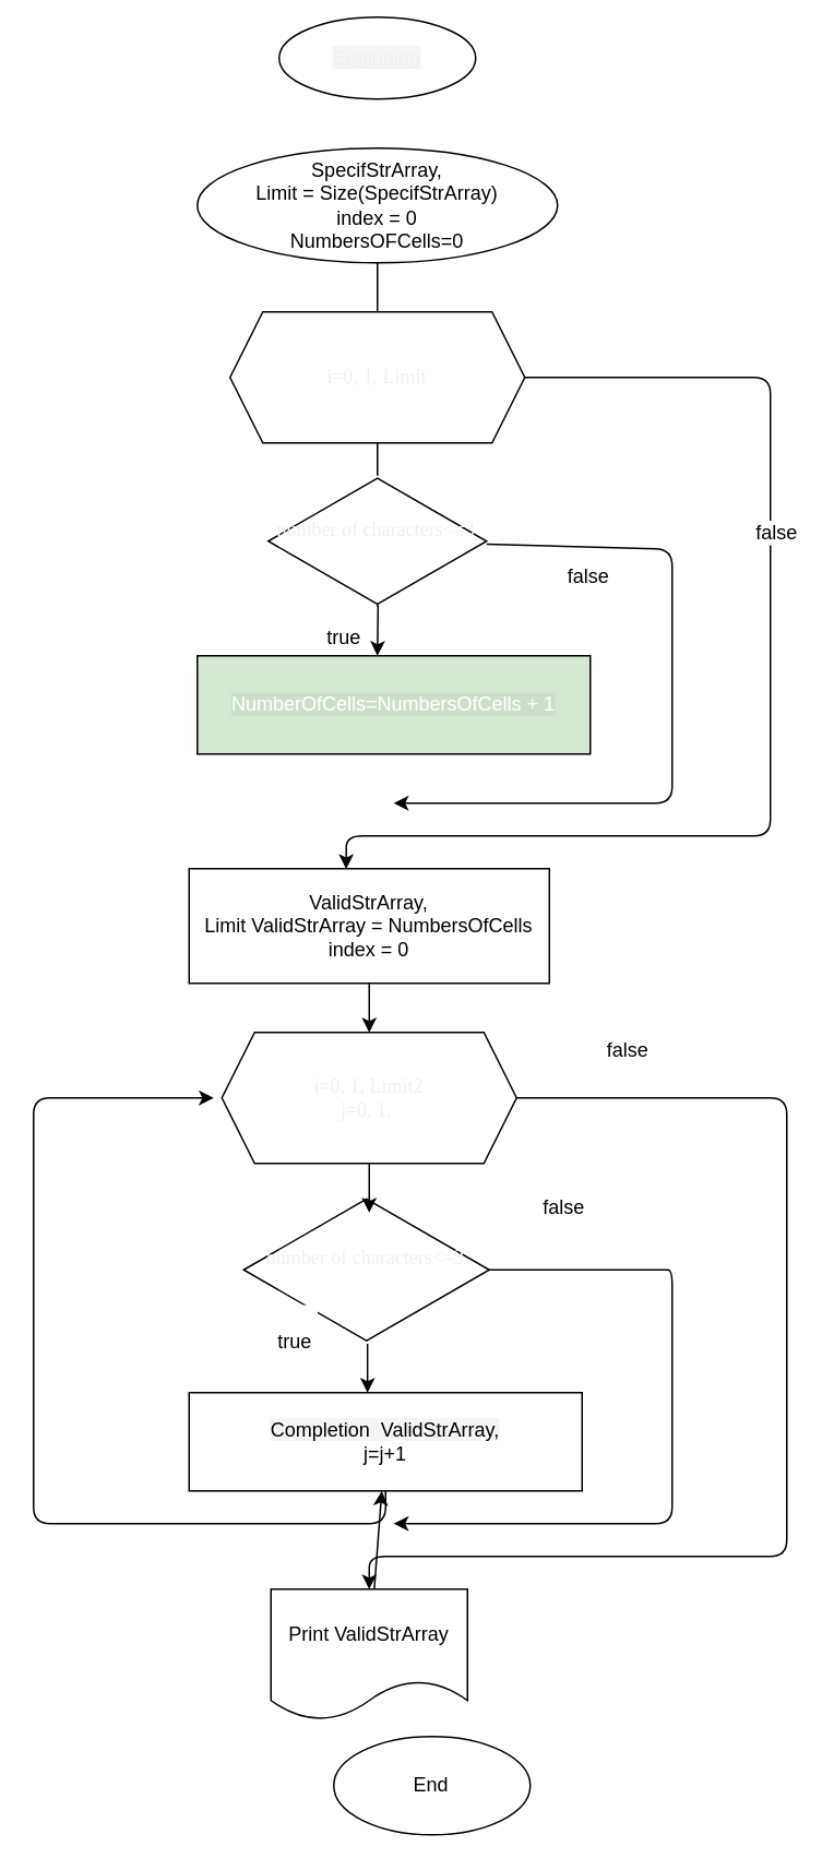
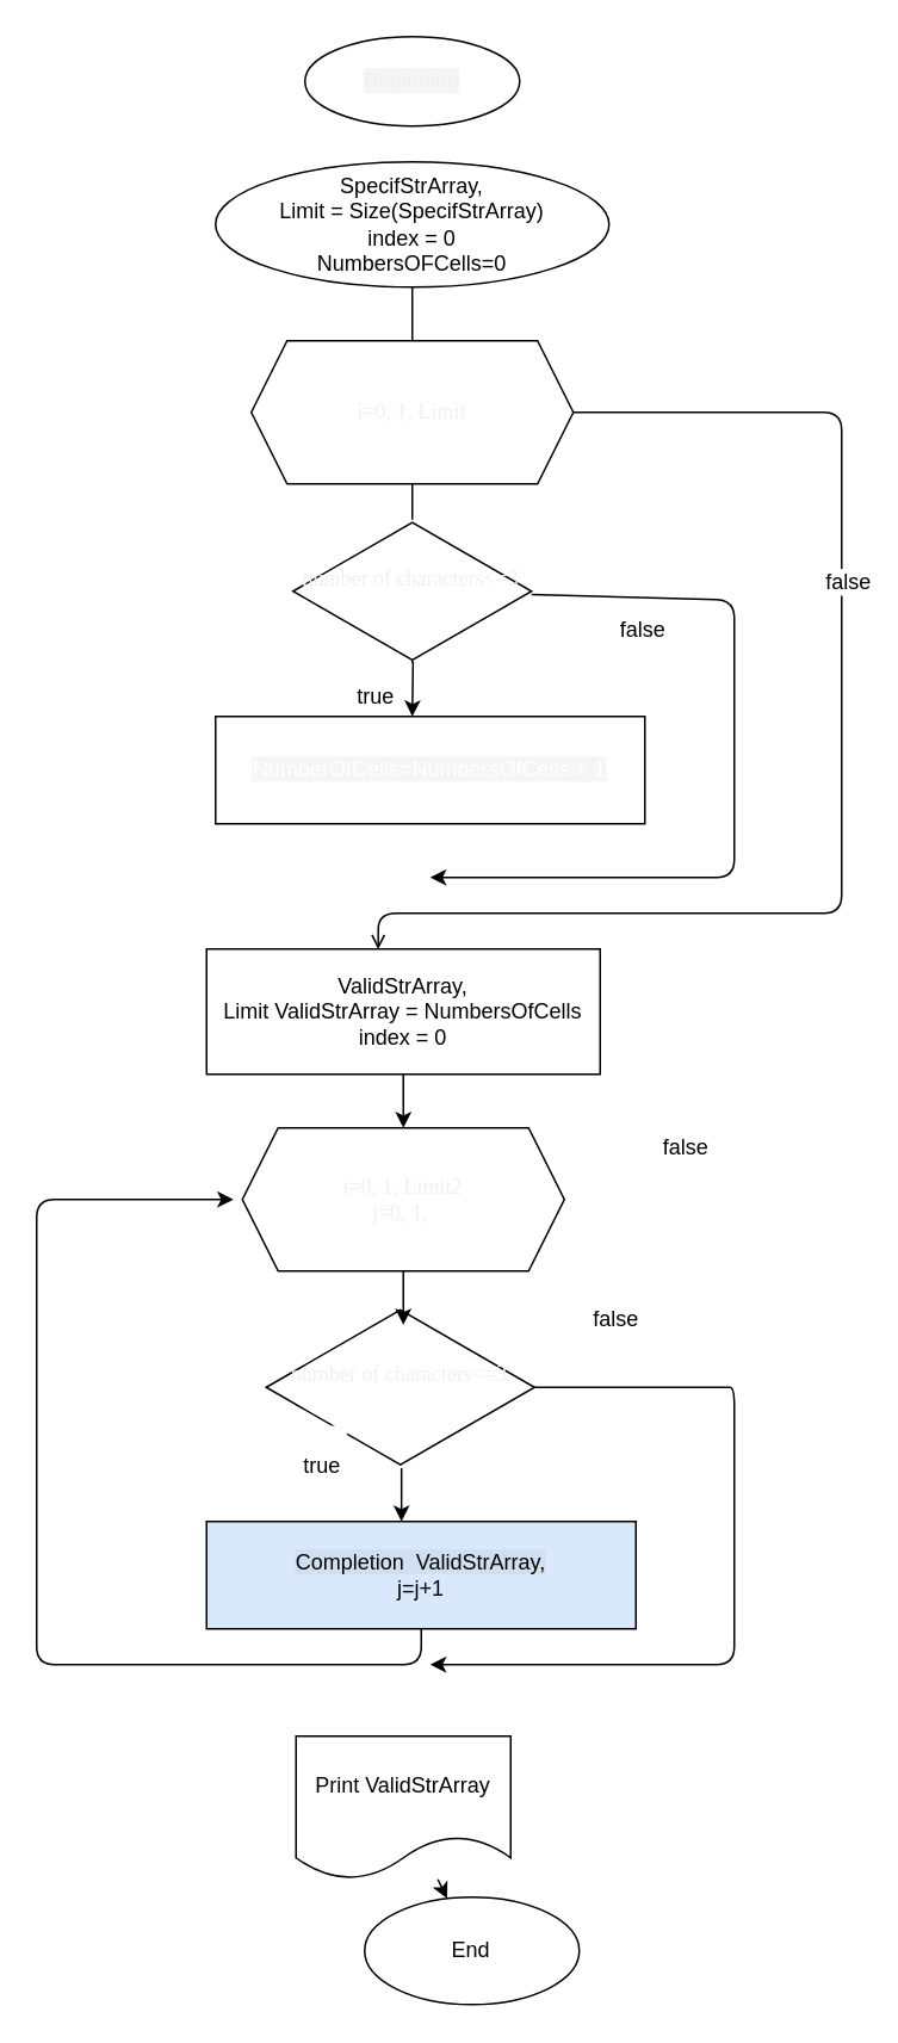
  <mxCell id="0" />
  <mxCell id="1" parent="0" />
- <mxCell id="2" value="&lt;span style=&quot;background-color: rgba(0 , 0 , 0 , 0.04)&quot;&gt;&lt;font style=&quot;font-size: 12px&quot;&gt;Beginning&lt;/font&gt;&lt;/span&gt;" style="ellipse;whiteSpace=wrap;html=1;fontColor=#F0F0F0;" parent="1" vertex="1"><mxGeometry x="170" y="10" width="120" height="50" as="geometry" /></mxCell>
+ <mxCell id="2" value="&lt;span style=&quot;background-color: rgba(0 , 0 , 0 , 0.04)&quot;&gt;&lt;font style=&quot;font-size: 12px&quot;&gt;Beginning&lt;/font&gt;&lt;/span&gt;" style="ellipse;whiteSpace=wrap;html=1;fontColor=#F0F0F0;" parent="1" vertex="1"><mxGeometry x="170" y="20" width="120" height="50" as="geometry" /></mxCell>
  <mxCell id="3" value="" style="edgeStyle=none;html=1;fontSize=12;" parent="1" source="4" edge="1"><mxGeometry relative="1" as="geometry"><mxPoint x="230" y="220" as="targetPoint" /></mxGeometry></mxCell>
  <mxCell id="4" value="SpecifStrArray,&lt;br&gt;Limit = Size(SpecifStrArray)&lt;br&gt;index = 0&lt;br&gt;NumbersOFCells=0" style="ellipse;whiteSpace=wrap;html=1;" parent="1" vertex="1"><mxGeometry x="120" y="90" width="220" height="70" as="geometry" /></mxCell>
  <mxCell id="5" value="" style="edgeStyle=none;html=1;fontSize=12;exitX=0.5;exitY=1;exitDx=0;exitDy=0;startArrow=none;" parent="1" source="20" edge="1"><mxGeometry relative="1" as="geometry"><mxPoint x="230" y="310" as="sourcePoint" /><mxPoint x="230" y="340" as="targetPoint" /><Array as="points" /></mxGeometry></mxCell>
- <mxCell id="6" value="" style="edgeStyle=none;html=1;fontSize=12;exitX=1;exitY=0.5;exitDx=0;exitDy=0;entryX=0.436;entryY=0.003;entryDx=0;entryDy=0;entryPerimeter=0;" parent="1" source="13" target="18" edge="1"><mxGeometry relative="1" as="geometry"><mxPoint x="214" y="630" as="targetPoint" /><Array as="points"><mxPoint x="470" y="230" /><mxPoint x="470" y="450" /><mxPoint x="470" y="510" /><mxPoint x="211" y="510" /></Array><mxPoint x="340" y="260" as="sourcePoint" /></mxGeometry></mxCell>
+ <mxCell id="6" value="" style="edgeStyle=none;html=1;fontSize=12;exitX=1;exitY=0.5;exitDx=0;exitDy=0;entryX=0.436;entryY=0.003;entryDx=0;entryDy=0;entryPerimeter=0;endArrow=open;" parent="1" source="13" target="18" edge="1"><mxGeometry relative="1" as="geometry"><mxPoint x="214" y="630" as="targetPoint" /><Array as="points"><mxPoint x="470" y="230" /><mxPoint x="470" y="450" /><mxPoint x="470" y="510" /><mxPoint x="211" y="510" /></Array><mxPoint x="340" y="260" as="sourcePoint" /></mxGeometry></mxCell>
  <mxCell id="7" value="&amp;nbsp;false" style="edgeLabel;html=1;align=center;verticalAlign=middle;resizable=0;points=[];fontSize=12;" parent="6" vertex="1" connectable="0"><mxGeometry x="-0.313" y="1" relative="1" as="geometry"><mxPoint as="offset" /></mxGeometry></mxCell>
- <mxCell id="8" value="&lt;span style=&quot;font-family: &amp;#34;arial&amp;#34; , &amp;#34;helvetica&amp;#34; , sans-serif ; background-color: rgba(0 , 0 , 0 , 0.04) ; font-size: 12px&quot;&gt;&lt;font style=&quot;font-size: 12px&quot; color=&quot;#ffffff&quot;&gt;NumberOfCells=NumbersOfCells + 1&lt;/font&gt;&lt;/span&gt;" style="whiteSpace=wrap;html=1;fontSize=12;rotation=0;direction=west;fillColor=#d5e8d4;" parent="1" vertex="1"><mxGeometry x="120" y="400" width="240" height="60" as="geometry" /></mxCell>
- <mxCell id="9" value="" style="edgeStyle=none;html=1;fontSize=12;" parent="1" source="10" target="22" edge="1"><mxGeometry relative="1" as="geometry" /></mxCell>
+ <mxCell id="8" value="&lt;span style=&quot;font-family: &amp;#34;arial&amp;#34; , &amp;#34;helvetica&amp;#34; , sans-serif ; background-color: rgba(0 , 0 , 0 , 0.04) ; font-size: 12px&quot;&gt;&lt;font style=&quot;font-size: 12px&quot; color=&quot;#ffffff&quot;&gt;NumberOfCells=NumbersOfCells + 1&lt;/font&gt;&lt;/span&gt;" style="whiteSpace=wrap;html=1;fontSize=12;rotation=0;direction=west;" parent="1" vertex="1"><mxGeometry x="120" y="400" width="240" height="60" as="geometry" /></mxCell>
+ <mxCell id="9" value="" style="edgeStyle=none;html=1;fontSize=12;" parent="1" source="10" target="11" edge="1"><mxGeometry relative="1" as="geometry" /></mxCell>
  <mxCell id="10" value="&lt;span&gt;Print ValidStrArray&lt;/span&gt;" style="shape=document;whiteSpace=wrap;html=1;boundedLbl=1;fontSize=12;" parent="1" vertex="1"><mxGeometry x="165" y="970" width="120" height="80" as="geometry" /></mxCell>
  <mxCell id="11" value="End" style="ellipse;whiteSpace=wrap;html=1;" parent="1" vertex="1"><mxGeometry x="203.34" y="1060" width="120" height="60" as="geometry" /></mxCell>
  <mxCell id="12" value="&lt;span style=&quot;font-size: 12px&quot;&gt;number of characters&amp;lt;=3&lt;br&gt;&lt;br&gt;&lt;/span&gt;" style="html=1;whiteSpace=wrap;aspect=fixed;shape=isoRectangle;labelBackgroundColor=none;fontSize=12;fontFamily=Verdana;fontColor=#F0F0F0;" parent="1" vertex="1"><mxGeometry x="148.34" y="730" width="150" height="90" as="geometry" /></mxCell>
  <mxCell id="13" value="i=0, 1, Limit" style="shape=hexagon;perimeter=hexagonPerimeter2;whiteSpace=wrap;html=1;fixedSize=1;labelBackgroundColor=none;fontFamily=Verdana;fontSize=12;fontColor=#F0F0F0;" parent="1" vertex="1"><mxGeometry x="140" y="190" width="180" height="80" as="geometry" /></mxCell>
  <mxCell id="14" value="" style="endArrow=classic;html=1;fontFamily=Verdana;fontSize=12;fontColor=#FFFFFF;exitX=0.503;exitY=0.993;exitDx=0;exitDy=0;exitPerimeter=0;" parent="1" source="20" edge="1"><mxGeometry width="50" height="50" relative="1" as="geometry"><mxPoint x="240" y="380" as="sourcePoint" /><mxPoint x="230" y="400" as="targetPoint" /></mxGeometry></mxCell>
  <mxCell id="15" value="&amp;nbsp;&lt;br&gt;true&amp;nbsp;&lt;br&gt;" style="edgeLabel;html=1;align=center;verticalAlign=middle;resizable=0;points=[];fontSize=12;" parent="1" vertex="1" connectable="0"><mxGeometry x="210" y="380" as="geometry" /></mxCell>
  <mxCell id="16" style="edgeStyle=none;html=1;fontFamily=Verdana;fontSize=12;fontColor=#FFFFFF;" parent="1" source="20" edge="1"><mxGeometry relative="1" as="geometry"><mxPoint x="240" y="490" as="targetPoint" /><Array as="points"><mxPoint x="410" y="335" /><mxPoint x="410" y="490" /></Array></mxGeometry></mxCell>
  <mxCell id="17" value="&amp;nbsp;false" style="edgeLabel;html=1;align=center;verticalAlign=middle;resizable=0;points=[];fontSize=12;" parent="1" vertex="1" connectable="0"><mxGeometry x="350" y="380" as="geometry"><mxPoint x="6" y="-29" as="offset" /></mxGeometry></mxCell>
  <mxCell id="18" value="ValidStrArray,&lt;br&gt;Limit ValidStrArray = NumbersOfCells&lt;br&gt;index = 0" style="whiteSpace=wrap;html=1;" parent="1" vertex="1"><mxGeometry x="115" y="530" width="220" height="70" as="geometry" /></mxCell>
  <mxCell id="19" value="i=0, 1, Limit2&lt;br&gt;j=0, 1,&amp;nbsp;" style="shape=hexagon;perimeter=hexagonPerimeter2;whiteSpace=wrap;html=1;fixedSize=1;labelBackgroundColor=none;fontFamily=Verdana;fontSize=12;fontColor=#F0F0F0;" parent="1" vertex="1"><mxGeometry x="135" y="630" width="180" height="80" as="geometry" /></mxCell>
  <mxCell id="20" value="&lt;span style=&quot;font-size: 12px&quot;&gt;number of characters&amp;lt;=3&lt;br&gt;&lt;br&gt;&lt;/span&gt;" style="html=1;whiteSpace=wrap;aspect=fixed;shape=isoRectangle;labelBackgroundColor=none;fontSize=12;fontFamily=Verdana;fontColor=#F0F0F0;" parent="1" vertex="1"><mxGeometry x="163.34" y="290" width="133.33" height="80" as="geometry" /></mxCell>
  <mxCell id="21" value="" style="edgeStyle=none;html=1;fontSize=12;exitX=0.5;exitY=1;exitDx=0;exitDy=0;endArrow=none;" parent="1" source="13" target="20" edge="1"><mxGeometry relative="1" as="geometry"><mxPoint x="230" y="270" as="sourcePoint" /><mxPoint x="230" y="340" as="targetPoint" /><Array as="points" /></mxGeometry></mxCell>
- <mxCell id="22" value="&lt;font style=&quot;font-size: 12px&quot;&gt;&lt;span style=&quot;font-family: &amp;#34;arial&amp;#34; , &amp;#34;helvetica&amp;#34; , sans-serif ; font-style: normal ; font-weight: 400 ; letter-spacing: normal ; text-indent: 0px ; text-transform: none ; word-spacing: 0px ; background-color: rgba(0 , 0 , 0 , 0.04) ; display: inline ; float: none&quot;&gt;Completion&amp;nbsp; ValidStrArray,&lt;br&gt;&lt;/span&gt;j=j+1&lt;br&gt;&lt;/font&gt;" style="whiteSpace=wrap;html=1;fontSize=12;rotation=0;direction=west;" parent="1" vertex="1"><mxGeometry x="115" y="850" width="240" height="60" as="geometry" /></mxCell>
+ <mxCell id="22" value="&lt;font style=&quot;font-size: 12px&quot;&gt;&lt;span style=&quot;font-family: &amp;#34;arial&amp;#34; , &amp;#34;helvetica&amp;#34; , sans-serif ; font-style: normal ; font-weight: 400 ; letter-spacing: normal ; text-indent: 0px ; text-transform: none ; word-spacing: 0px ; background-color: rgba(0 , 0 , 0 , 0.04) ; display: inline ; float: none&quot;&gt;Completion&amp;nbsp; ValidStrArray,&lt;br&gt;&lt;/span&gt;j=j+1&lt;br&gt;&lt;/font&gt;" style="whiteSpace=wrap;html=1;fontSize=12;rotation=0;direction=west;fillColor=#dae8fc;" parent="1" vertex="1"><mxGeometry x="115" y="850" width="240" height="60" as="geometry" /></mxCell>
  <mxCell id="23" value="&amp;nbsp;&lt;br&gt;true&amp;nbsp;&lt;br&gt;" style="edgeLabel;html=1;align=center;verticalAlign=middle;resizable=0;points=[];fontSize=12;" parent="1" vertex="1" connectable="0"><mxGeometry x="180" y="810" as="geometry" /></mxCell>
  <mxCell id="24" value="&amp;nbsp;false" style="edgeLabel;html=1;align=center;verticalAlign=middle;resizable=0;points=[];fontSize=12;" parent="1" vertex="1" connectable="0"><mxGeometry x="335" y="765" as="geometry"><mxPoint x="6" y="-29" as="offset" /></mxGeometry></mxCell>
  <mxCell id="25" value="&amp;nbsp;false" style="edgeLabel;html=1;align=center;verticalAlign=middle;resizable=0;points=[];fontSize=12;" parent="1" vertex="1" connectable="0"><mxGeometry x="374" y="669" as="geometry"><mxPoint x="6" y="-29" as="offset" /></mxGeometry></mxCell>
  <mxCell id="26" value="" style="endArrow=classic;html=1;fontFamily=Helvetica;fontSize=12;fontColor=#F0F0F0;exitX=0.5;exitY=1;exitDx=0;exitDy=0;" parent="1" source="18" edge="1"><mxGeometry width="50" height="50" relative="1" as="geometry"><mxPoint x="240" y="770" as="sourcePoint" /><mxPoint x="225" y="630" as="targetPoint" /></mxGeometry></mxCell>
  <mxCell id="27" value="" style="endArrow=classic;html=1;fontFamily=Helvetica;fontSize=12;fontColor=#F0F0F0;exitX=0.5;exitY=1;exitDx=0;exitDy=0;" parent="1" source="19" edge="1"><mxGeometry width="50" height="50" relative="1" as="geometry"><mxPoint x="240" y="670" as="sourcePoint" /><mxPoint x="225" y="740" as="targetPoint" /></mxGeometry></mxCell>
- <mxCell id="28" value="" style="endArrow=classic;html=1;fontFamily=Helvetica;fontSize=12;fontColor=#F0F0F0;exitX=1;exitY=0.5;exitDx=0;exitDy=0;entryX=0.5;entryY=0;entryDx=0;entryDy=0;" parent="1" source="19" target="10" edge="1"><mxGeometry width="50" height="50" relative="1" as="geometry"><mxPoint x="240" y="670" as="sourcePoint" /><mxPoint x="490" y="850" as="targetPoint" /><Array as="points"><mxPoint x="480" y="670" /><mxPoint x="480" y="830" /><mxPoint x="480" y="950" /><mxPoint x="225" y="950" /></Array></mxGeometry></mxCell>
  <mxCell id="29" value="" style="endArrow=classic;html=1;fontFamily=Helvetica;fontSize=12;fontColor=#F0F0F0;exitX=0.995;exitY=0.5;exitDx=0;exitDy=0;exitPerimeter=0;" parent="1" source="12" edge="1"><mxGeometry width="50" height="50" relative="1" as="geometry"><mxPoint x="240" y="870" as="sourcePoint" /><mxPoint x="240" y="930" as="targetPoint" /><Array as="points"><mxPoint x="400" y="775" /><mxPoint x="410" y="775" /><mxPoint x="410" y="800" /><mxPoint x="410" y="930" /></Array></mxGeometry></mxCell>
  <mxCell id="30" value="" style="endArrow=classic;html=1;fontFamily=Helvetica;fontSize=12;fontColor=#F0F0F0;exitX=0.5;exitY=0;exitDx=0;exitDy=0;" parent="1" source="22" edge="1"><mxGeometry width="50" height="50" relative="1" as="geometry"><mxPoint x="240" y="870" as="sourcePoint" /><mxPoint x="130" y="670" as="targetPoint" /><Array as="points"><mxPoint x="235" y="930" /><mxPoint x="20" y="930" /><mxPoint x="20" y="670" /></Array></mxGeometry></mxCell>
  <mxCell id="31" value="" style="endArrow=classic;html=1;fontFamily=Helvetica;fontSize=12;fontColor=#F0F0F0;exitX=0.504;exitY=1.002;exitDx=0;exitDy=0;exitPerimeter=0;entryX=0.546;entryY=1;entryDx=0;entryDy=0;entryPerimeter=0;" parent="1" source="12" target="22" edge="1"><mxGeometry width="50" height="50" relative="1" as="geometry"><mxPoint x="240" y="870" as="sourcePoint" /><mxPoint x="290" y="820" as="targetPoint" /></mxGeometry></mxCell>
